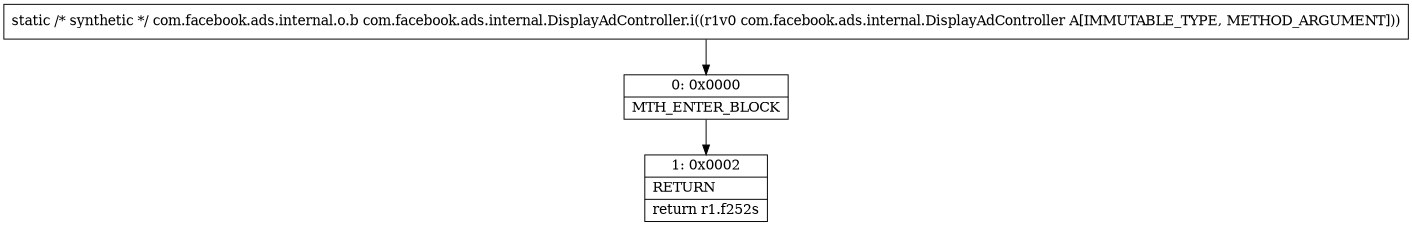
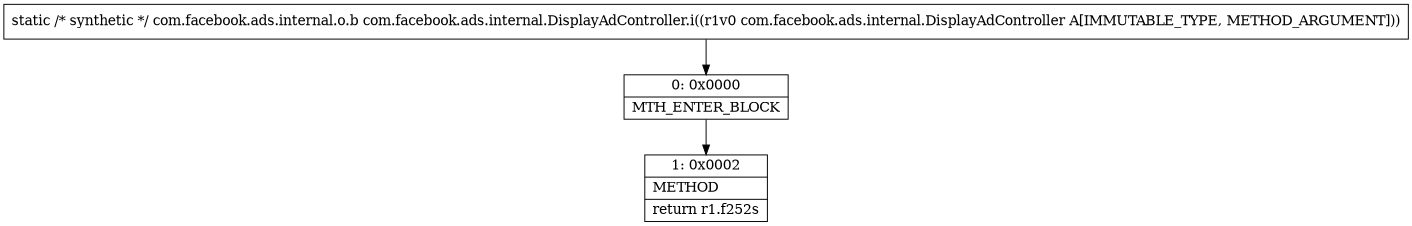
  digraph {
    node [shape=record]
    n1 [label="{0\:\ 0x0000|MTH_ENTER_BLOCK\l}"]
-   n2 [label="{1\:\ 0x0002|RETURN\l|return r1.f252s\l}"]
+   n2 [label="{1\:\ 0x0002|METHOD\l|return r1.f252s\l}"]
    n3 [label="{static \/* synthetic *\/ com.facebook.ads.internal.o.b com.facebook.ads.internal.DisplayAdController.i((r1v0 com.facebook.ads.internal.DisplayAdController A[IMMUTABLE_TYPE, METHOD_ARGUMENT])) }"]
    n1 -> n2
    n3 -> n1
  }
